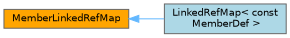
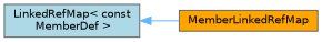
  digraph {
    rankdir=LR
    node [color=grey40 fontname=Helvetica fontsize=10 shape=box style=filled]
    n1 [fillcolor=lightblue height=0.2 label="LinkedRefMap\< const\l MemberDef \>" width=0.4]
    n2 [fillcolor=orange height=0.2 label=MemberLinkedRefMap width=0.4]
-   n2 -> n1 [color=steelblue1 dir=back fontname=Helvetica fontsize=10 labelfontname=Helvetica labelfontsize=10 style=solid]
+   n1 -> n2 [color=steelblue1 dir=back fontname=Helvetica fontsize=10 labelfontname=Helvetica labelfontsize=10 style=solid]
  }
